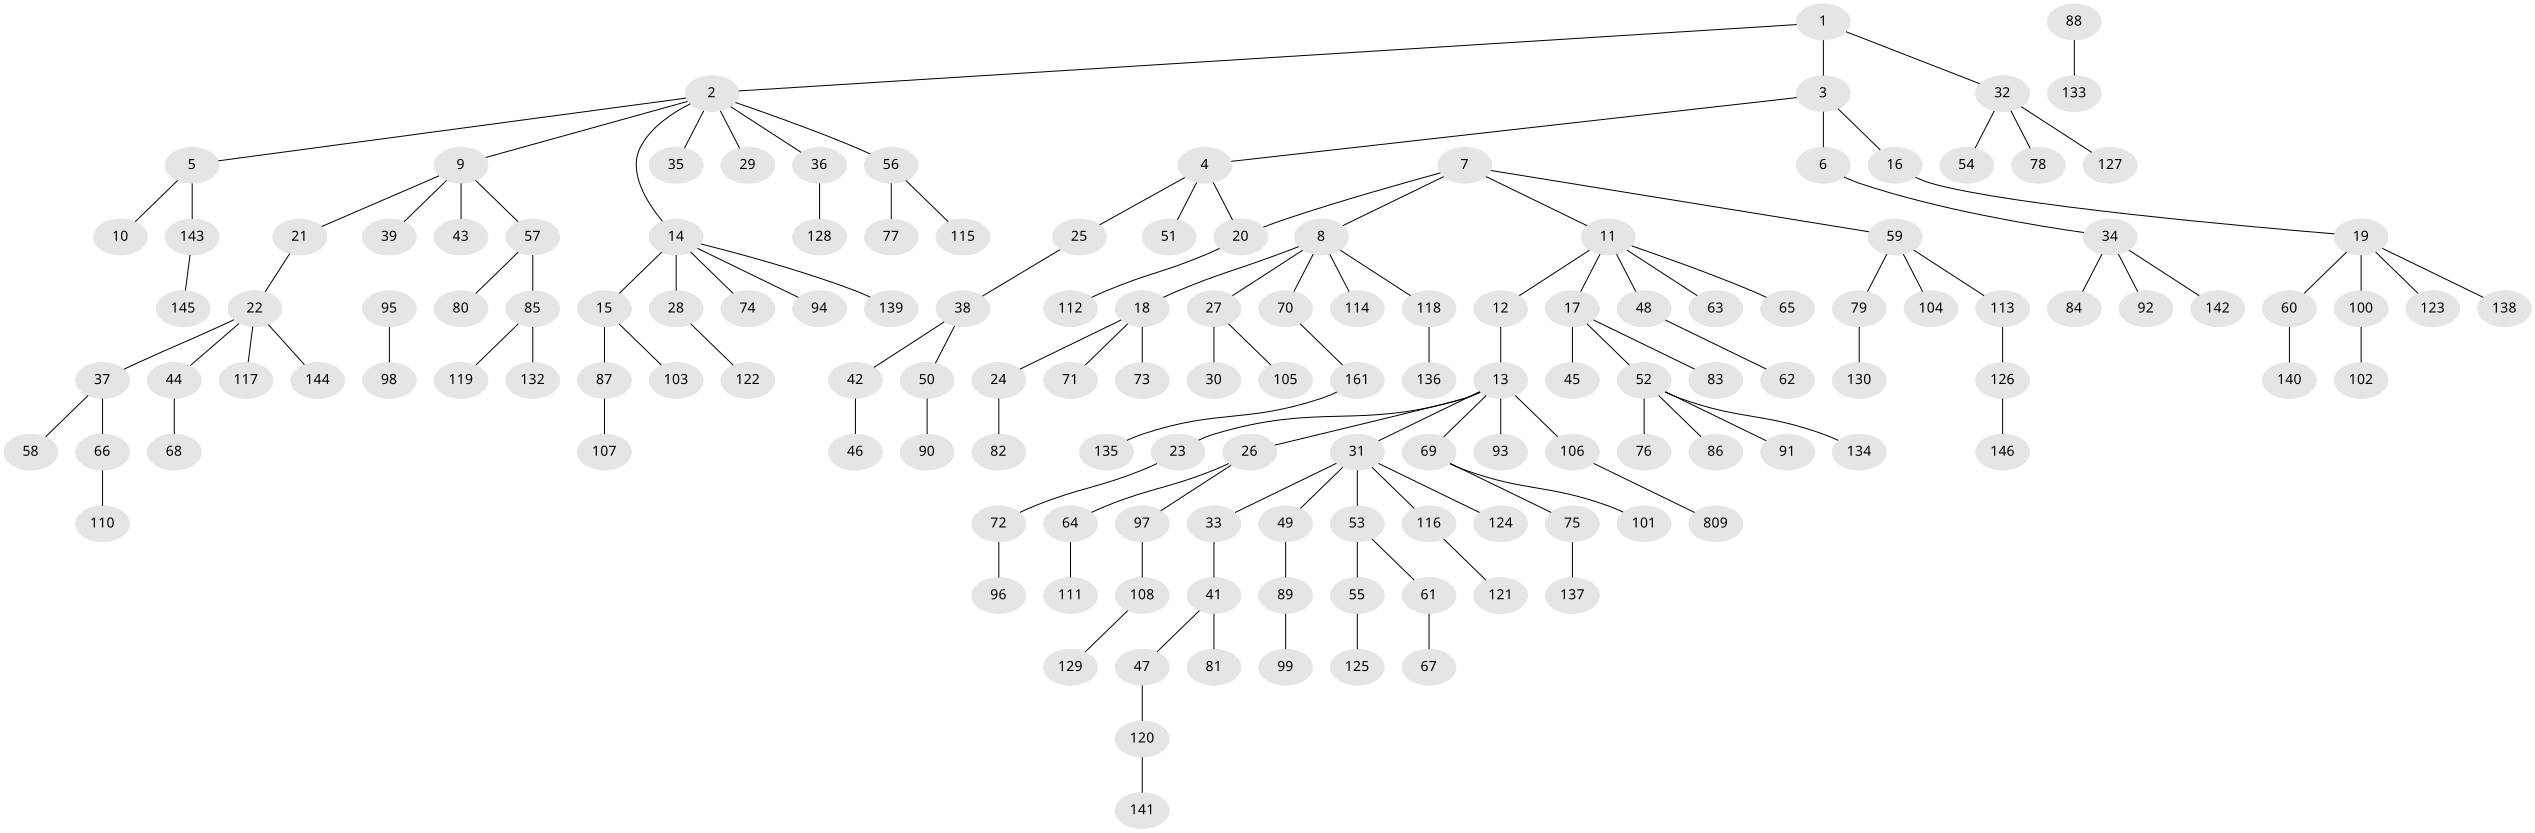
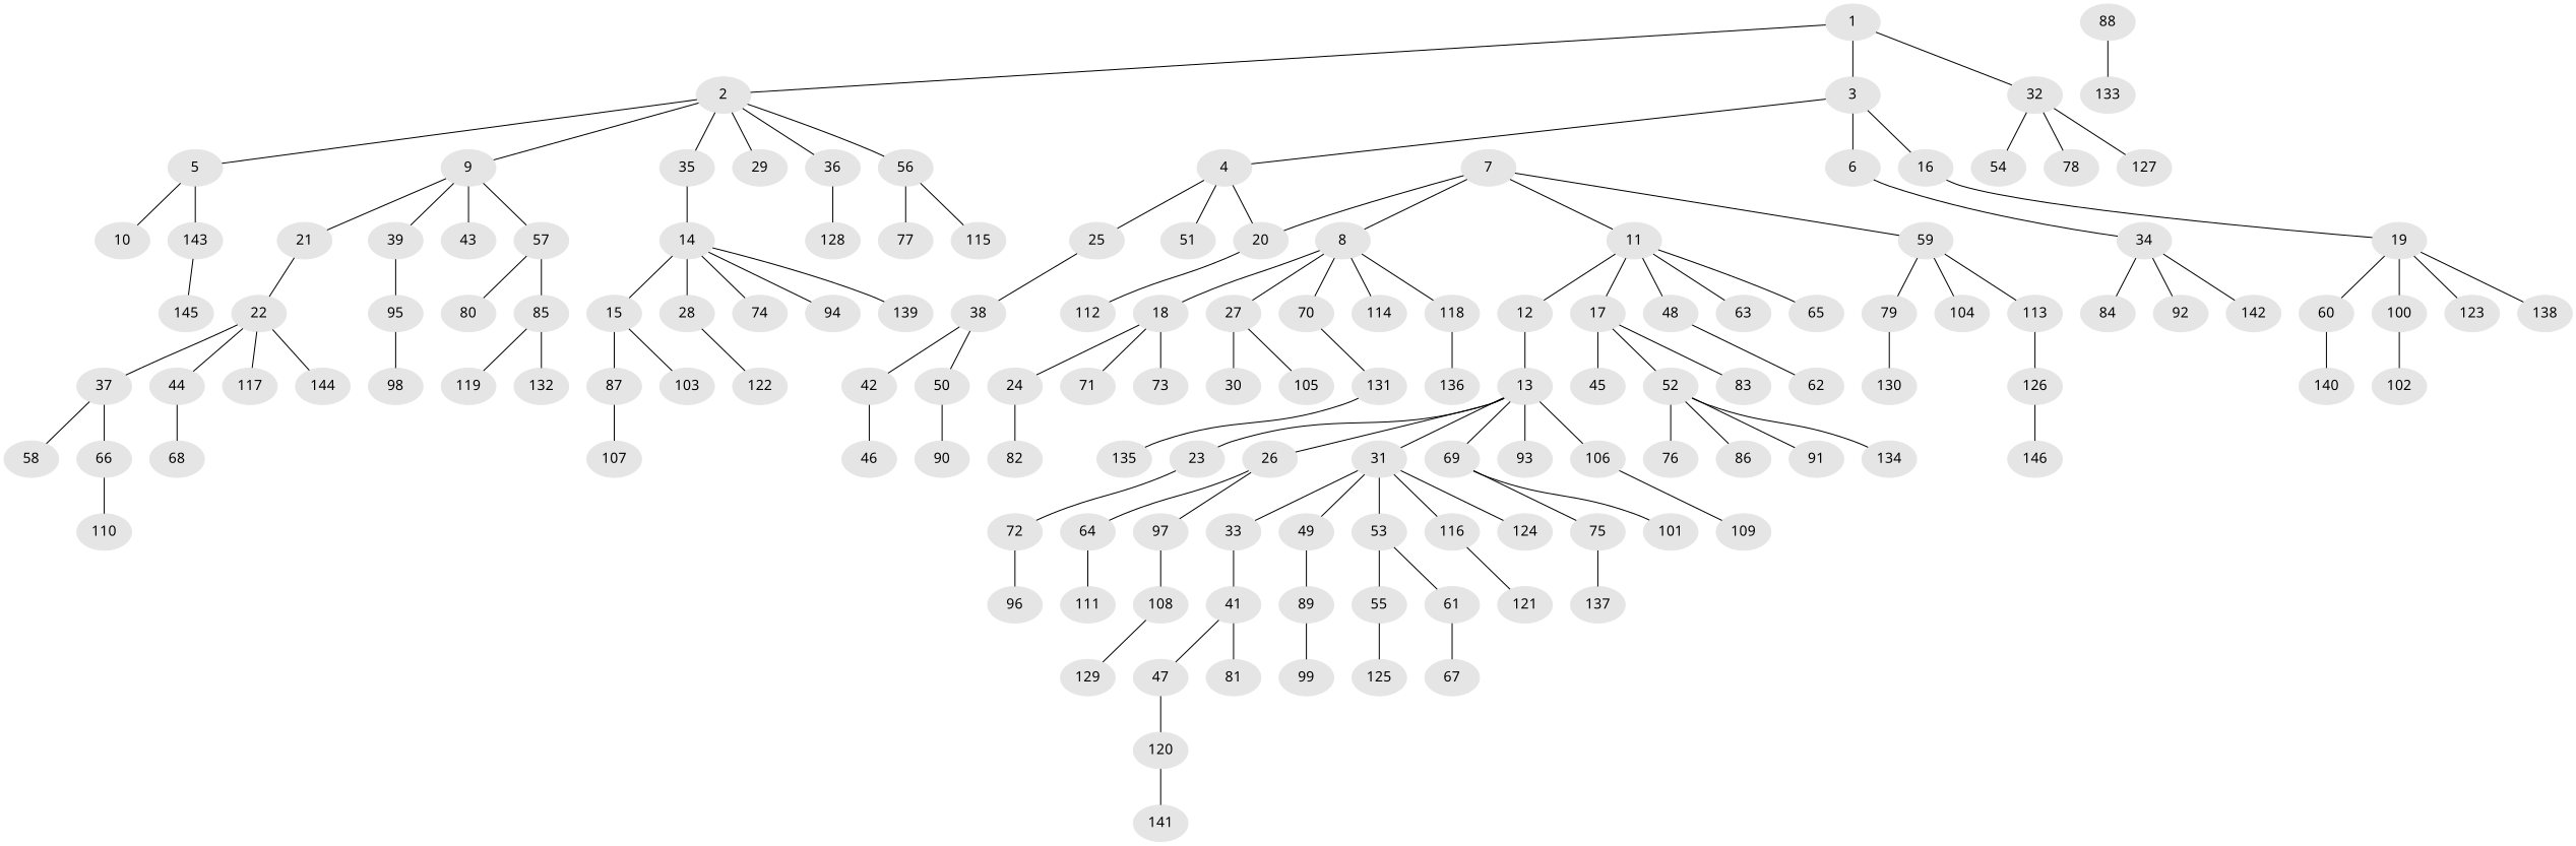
  graph {
    fontname="Noto Sans"
    node [color=gray90 fontname="Noto Sans" style=filled]
    edge [fontname="Noto Sans"]
    1
    2
    3
    32
    5
    9
    14
    29
    35
    36
    56
    4
    6
    16
    54
    78
    127
    10
    143
    21
    39
    43
    57
    15
    28
    74
    94
    139
    128
    77
    115
    25
    51
    20
    34
    19
    7
    8
    11
    59
    38
    145
    84
    92
    142
    18
    27
    70
    114
    118
    12
    17
    48
    63
    65
    112
    79
    104
    113
    24
    71
    73
    30
    105
-   131 [label=161]
+   131
    136
    22
    95
    80
    85
    13
    45
    52
    83
    62
    23
    26
    31
    69
    93
    106
    72
    64
    97
    33
    49
    53
    116
    124
    75
    101
-   109 [label=809]
+   109
    87
    103
    122
    107
    60
    100
    123
    138
    76
    86
    91
    134
    82
    140
    102
    37
    44
    117
    144
    58
    66
    68
    96
    42
    50
    111
    108
    41
    89
    55
    61
    121
    47
    81
    110
    46
    90
    98
    88
    133
    120
    141
    99
    125
    67
    119
    132
    130
    126
    137
    135
    129
    146
    1 -- 2
    1 -- 3
    1 -- 32
    2 -- 5
    2 -- 9
-   2 -- 14
+   35 -- 14
    2 -- 29
    2 -- 35
    2 -- 36
    2 -- 56
    3 -- 4
    3 -- 6
    3 -- 16
    32 -- 54
    32 -- 78
    32 -- 127
    5 -- 10
    5 -- 143
    9 -- 21
    9 -- 39
    9 -- 43
    9 -- 57
    14 -- 15
    14 -- 28
    14 -- 74
    14 -- 94
    14 -- 139
    36 -- 128
    56 -- 77
    56 -- 115
    4 -- 25
    4 -- 51
    4 -- 20
    6 -- 34
    16 -- 19
    143 -- 145
    21 -- 22
+   39 -- 95
    57 -- 80
    57 -- 85
    15 -- 87
    15 -- 103
    28 -- 122
    25 -- 38
    20 -- 112
    34 -- 84
    34 -- 92
    34 -- 142
    19 -- 60
    19 -- 100
    19 -- 123
    19 -- 138
    7 -- 20
    7 -- 8
    7 -- 11
    7 -- 59
    8 -- 18
    8 -- 27
    8 -- 70
    8 -- 114
    8 -- 118
    11 -- 12
    11 -- 17
    11 -- 48
    11 -- 63
    11 -- 65
    59 -- 79
    59 -- 104
    59 -- 113
    38 -- 42
    38 -- 50
    18 -- 24
    18 -- 71
    18 -- 73
    27 -- 30
    27 -- 105
    70 -- 131
    118 -- 136
    12 -- 13
    17 -- 45
    17 -- 52
    17 -- 83
    48 -- 62
    79 -- 130
    113 -- 126
    24 -- 82
    131 -- 135
    22 -- 37
    22 -- 44
    22 -- 117
    22 -- 144
    95 -- 98
    85 -- 119
    85 -- 132
    13 -- 23
    13 -- 26
    13 -- 31
    13 -- 69
    13 -- 93
    13 -- 106
    52 -- 76
    52 -- 86
    52 -- 91
    52 -- 134
    23 -- 72
    26 -- 64
    26 -- 97
    31 -- 33
    31 -- 49
    31 -- 53
    31 -- 116
    31 -- 124
    69 -- 75
    69 -- 101
    106 -- 109
    72 -- 96
    64 -- 111
    97 -- 108
    33 -- 41
    49 -- 89
    53 -- 55
    53 -- 61
    116 -- 121
    75 -- 137
    87 -- 107
    60 -- 140
    100 -- 102
    37 -- 58
    37 -- 66
    44 -- 68
    66 -- 110
    42 -- 46
    50 -- 90
    108 -- 129
    41 -- 47
    41 -- 81
    89 -- 99
    55 -- 125
    61 -- 67
    47 -- 120
    88 -- 133
    120 -- 141
    126 -- 146
  }
